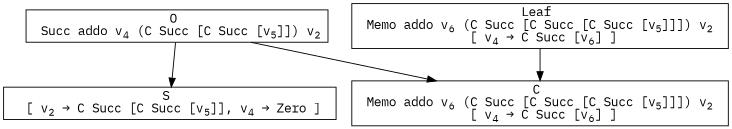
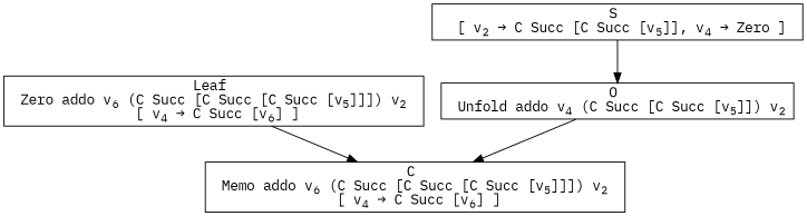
  digraph {
    fontname="IBM Plex Mono"
    rankdir=TB
    node [fillcolor=white fontname="IBM Plex Mono" shape=box style=filled]
    edge [fontname="IBM Plex Mono"]
-   n1 [label=<O <BR/> Succ addo v<SUB>4</SUB> (C Succ [C Succ [v<SUB>5</SUB>]]) v<SUB>2</SUB>>]
+   n1 [label=<O <BR/> Unfold addo v<SUB>4</SUB> (C Succ [C Succ [v<SUB>5</SUB>]]) v<SUB>2</SUB>>]
    n2 [label=<S <BR/>  [ v<SUB>2</SUB> &rarr; C Succ [C Succ [v<SUB>5</SUB>]], v<SUB>4</SUB> &rarr; Zero ] >]
    n3 [label=<C <BR/> Memo addo v<SUB>6</SUB> (C Succ [C Succ [C Succ [v<SUB>5</SUB>]]]) v<SUB>2</SUB> <BR/>  [ v<SUB>4</SUB> &rarr; C Succ [v<SUB>6</SUB>] ] >]
-   n4 [label=<Leaf <BR/> Memo addo v<SUB>6</SUB> (C Succ [C Succ [C Succ [v<SUB>5</SUB>]]]) v<SUB>2</SUB> <BR/>  [ v<SUB>4</SUB> &rarr; C Succ [v<SUB>6</SUB>] ] >]
-   n1 -> n2
+   n4 [label=<Leaf <BR/> Zero addo v<SUB>6</SUB> (C Succ [C Succ [C Succ [v<SUB>5</SUB>]]]) v<SUB>2</SUB> <BR/>  [ v<SUB>4</SUB> &rarr; C Succ [v<SUB>6</SUB>] ] >]
+   n2 -> n1
    n1 -> n3
    n4 -> n3
  }
